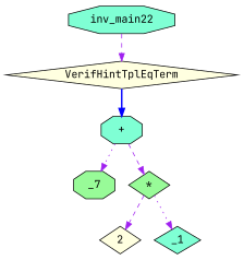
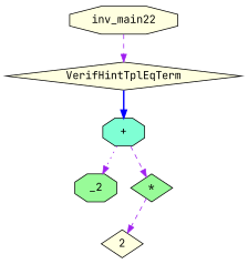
  digraph {
    fontname="JetBrains Mono"
    node [fillcolor=aquamarine fontname="JetBrains Mono" shape=diamond style=filled]
    edge [color=purple fontname="JetBrains Mono" style=dashed]
-   n1 [label=inv_main22 shape=octagon]
+   n1 [fillcolor=lightyellow label=inv_main22 shape=octagon]
    n2 [fillcolor=lightyellow label=VerifHintTplEqTerm]
    n3 [label="+" shape=octagon]
-   n4 [fillcolor=palegreen label=_7 shape=octagon]
+   n4 [fillcolor=palegreen label=_2 shape=octagon]
    n5 [fillcolor=palegreen label="*"]
    n6 [fillcolor=lightyellow label=2]
-   n7 [label=_1]
    n1 -> n2
    n2 -> n3 [color=blue style=bold]
    n3 -> n4 [style=dotted]
    n3 -> n5
    n5 -> n6
-   n5 -> n7 [style=dotted]
  }
